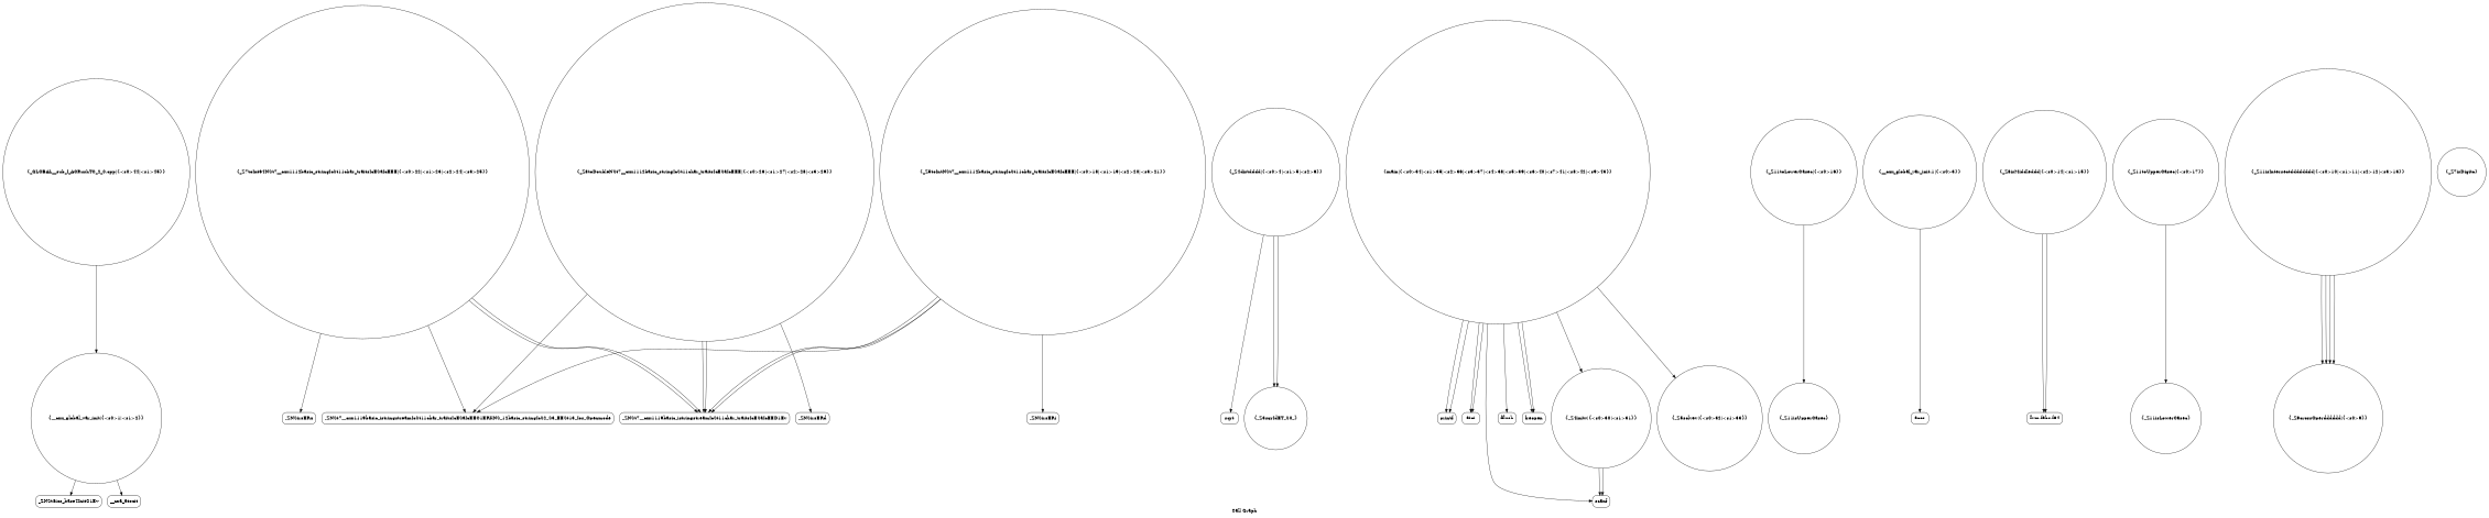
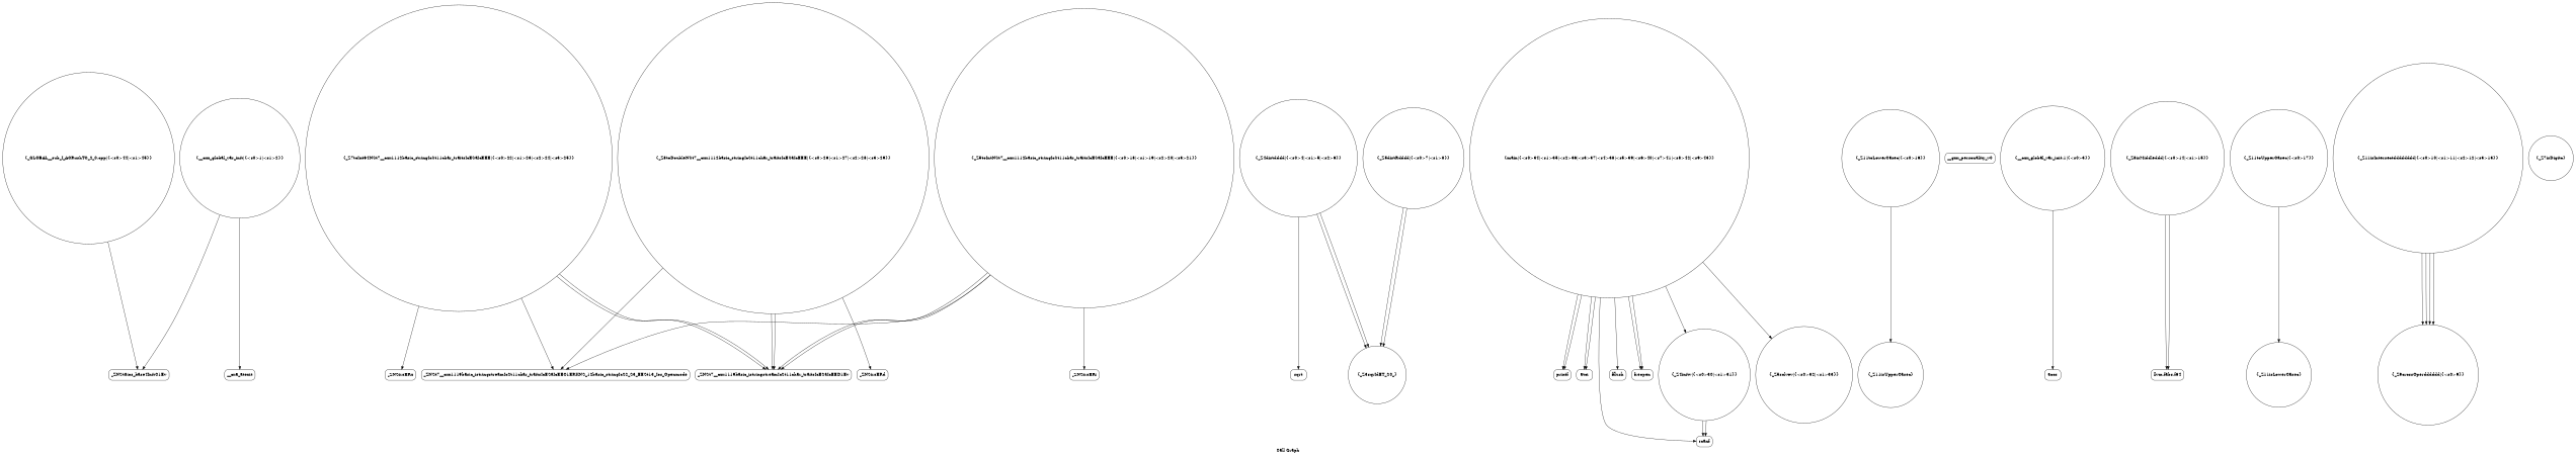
  digraph {
    label="Call Graph"
    node [shape=circle]
    edge [color=black tailport=s0]
    n1 [label="{__cxx_global_var_init|{<s0>1|<s1>2}}"]
    n2 [label="{_ZNSt8ios_base4InitC1Ev}" shape=Mrecord]
    n3 [label="{__cxa_atexit}" shape=Mrecord]
    n4 [label="{_ZNSirsERx}" shape=Mrecord]
    n5 [label="{sqrt}" shape=Mrecord]
    n6 [label="{printf}" shape=Mrecord]
    n7 [label="{_Z11isUpperCasec}"]
    n8 [label="{_ZNSt7__cxx1119basic_istringstreamIcSt11char_traitsIcESaIcEEC1ERKNS_12basic_stringIcS2_S3_EESt13_Ios_Openmode}" shape=Mrecord]
    n9 [label="{_ZNSirsERd}" shape=Mrecord]
+   n10 [label="{_Z5distRdddd|{<s0>7|<s1>8}}"]
    n11 [label="{_Z3sqrIdET_S0_}"]
    n12 [label="{atoi}" shape=Mrecord]
+   n13 [label="{__gxx_personality_v0}" shape=Mrecord]
    n14 [label="{__cxx_global_var_init.1|{<s0>3}}"]
    n15 [label="{acos}" shape=Mrecord]
    n16 [label="{scanf}" shape=Mrecord]
    n17 [label="{llvm.fabs.f64}" shape=Mrecord]
    n18 [label="{fflush}" shape=Mrecord]
    n19 [label="{_Z11toLowerCasec|{<s0>16}}"]
    n20 [label="{_Z7toInt64NSt7__cxx1112basic_stringIcSt11char_traitsIcESaIcEEE|{<s0>22|<s1>23|<s2>24|<s3>25}}"]
    n21 [label="{_ZNSt7__cxx1119basic_istringstreamIcSt11char_traitsIcESaIcEED1Ev}" shape=Mrecord]
    n22 [label="{_Z4distdddd|{<s0>4|<s1>5|<s2>6}}"]
    n23 [label="{_Z8isMiddleddd|{<s0>14|<s1>15}}"]
    n24 [label="{_Z5toIntNSt7__cxx1112basic_stringIcSt11char_traitsIcESaIcEEE|{<s0>18|<s1>19|<s2>20|<s3>21}}"]
    n25 [label="{_ZNSirsERi}" shape=Mrecord]
    n26 [label="{_Z8toDoubleNSt7__cxx1112basic_stringIcSt11char_traitsIcESaIcEEE|{<s0>26|<s1>27|<s2>28|<s3>29}}"]
    n27 [label="{main|{<s0>34|<s1>35|<s2>36|<s3>37|<s4>38|<s5>39|<s6>40|<s7>41|<s8>42|<s9>43}}"]
    n28 [label="{freopen}" shape=Mrecord]
    n29 [label="{_Z4initv|{<s0>30|<s1>31}}"]
    n30 [label="{_Z5solvev|{<s0>32|<s1>33}}"]
    n31 [label="{_Z11isLowerCasec}"]
    n32 [label="{_Z9crossOperdddddd|{<s0>9}}"]
    n33 [label="{_Z7isDigitc}"]
    n34 [label="{_Z11isIntersectdddddddd|{<s0>10|<s1>11|<s2>12|<s3>13}}"]
    n35 [label="{_GLOBAL__sub_I_ACRushTC_2_0.cpp|{<s0>44|<s1>45}}"]
    n36 [label="{_Z11toUpperCasec|{<s0>17}}"]
    n1 -> n2
    n1 -> n3 [tailport=s1]
+   n10 -> n11
+   n10 -> n11 [tailport=s1]
    n14 -> n15
    n19 -> n7
    n20 -> n4 [tailport=s1]
    n20 -> n8
    n20 -> n21 [tailport=s2]
    n20 -> n21 [tailport=s3]
    n22 -> n5 [tailport=s2]
    n22 -> n11
    n22 -> n11 [tailport=s1]
    n23 -> n17
    n23 -> n17 [tailport=s1]
    n24 -> n8
    n24 -> n21 [tailport=s2]
    n24 -> n21 [tailport=s3]
    n24 -> n25 [tailport=s1]
    n26 -> n8
    n26 -> n9 [tailport=s1]
    n26 -> n21 [tailport=s2]
    n26 -> n21 [tailport=s3]
    n27 -> n6 [tailport=s2]
    n27 -> n6 [tailport=s7]
    n27 -> n12
    n27 -> n12 [tailport=s1]
    n27 -> n16 [tailport=s5]
    n27 -> n18 [tailport=s9]
    n27 -> n28 [tailport=s3]
    n27 -> n28 [tailport=s4]
    n27 -> n29 [tailport=s6]
    n27 -> n30 [tailport=s8]
    n29 -> n16
    n29 -> n16 [tailport=s1]
    n34 -> n32
    n34 -> n32 [tailport=s1]
    n34 -> n32 [tailport=s2]
    n34 -> n32 [tailport=s3]
-   n35 -> n1
+   n35 -> n2
    n36 -> n31
  }
